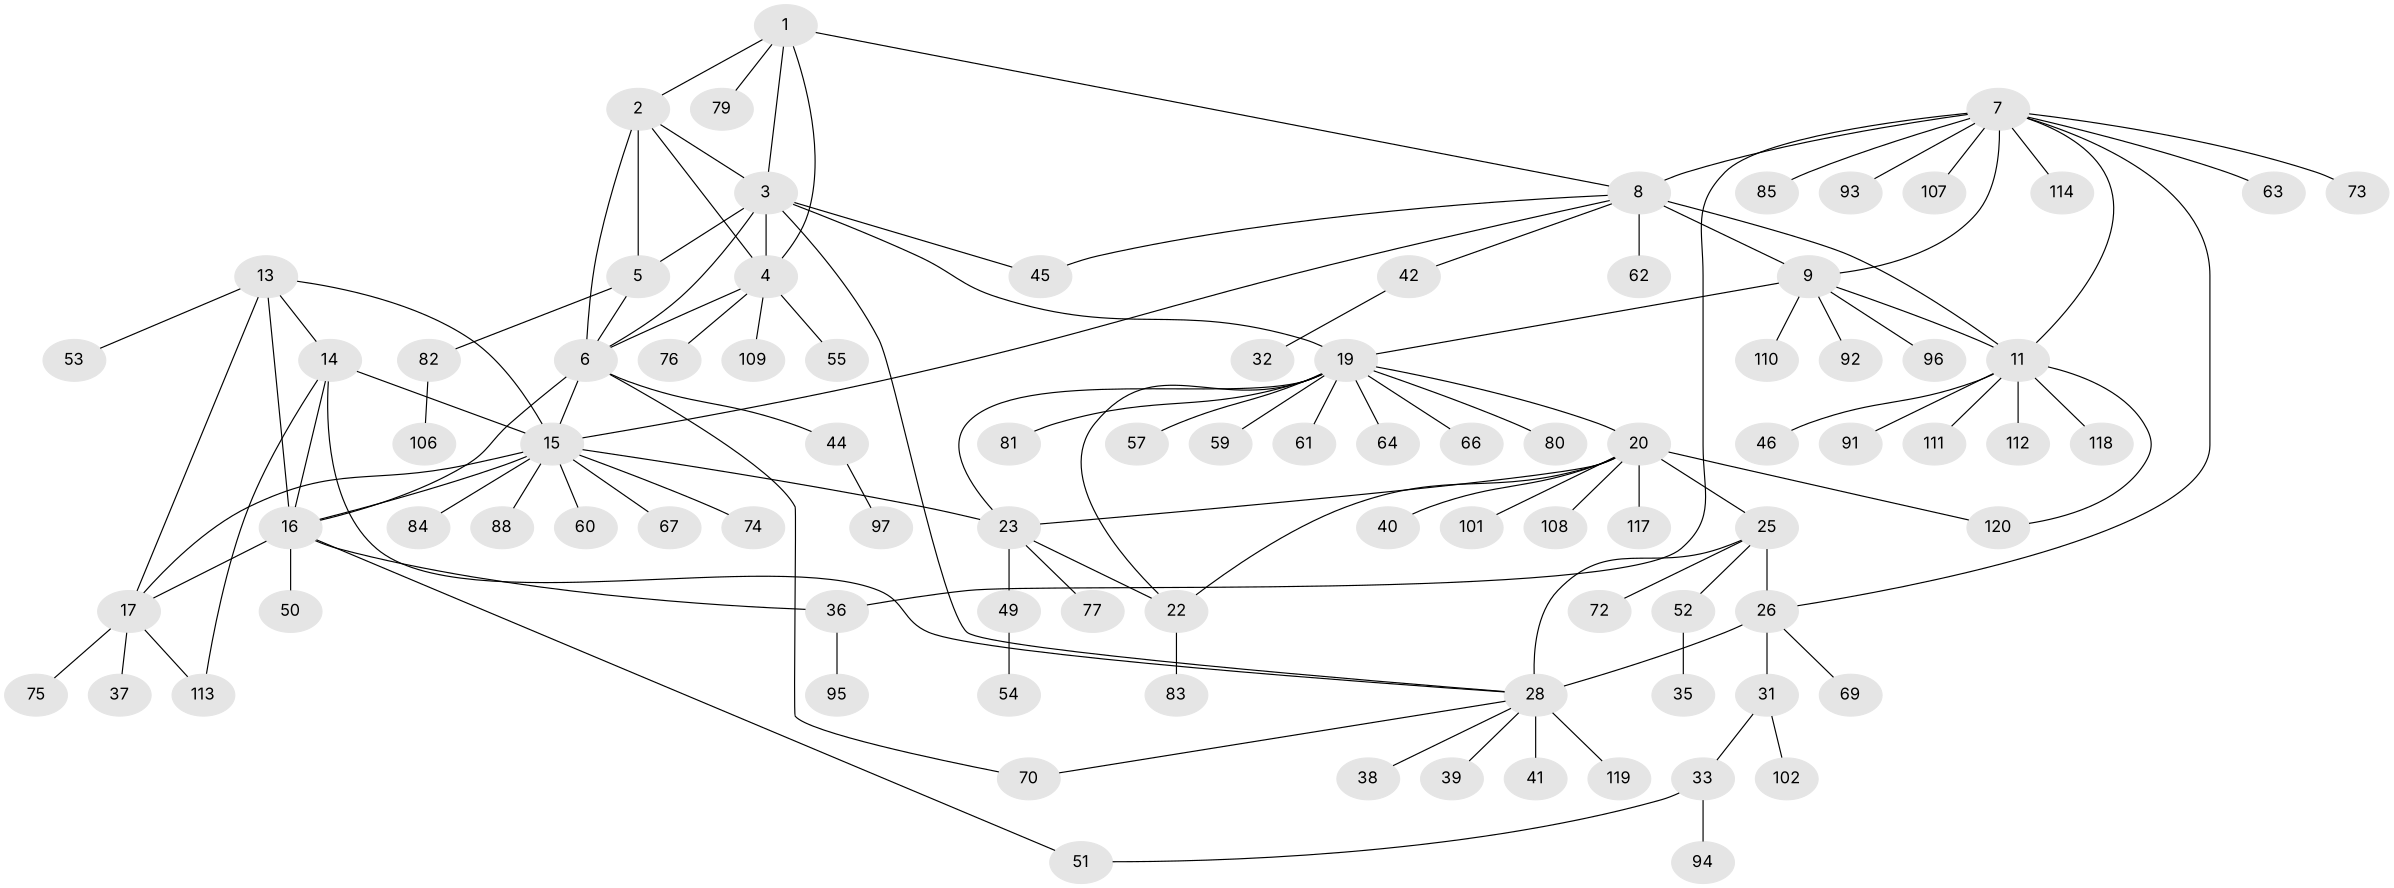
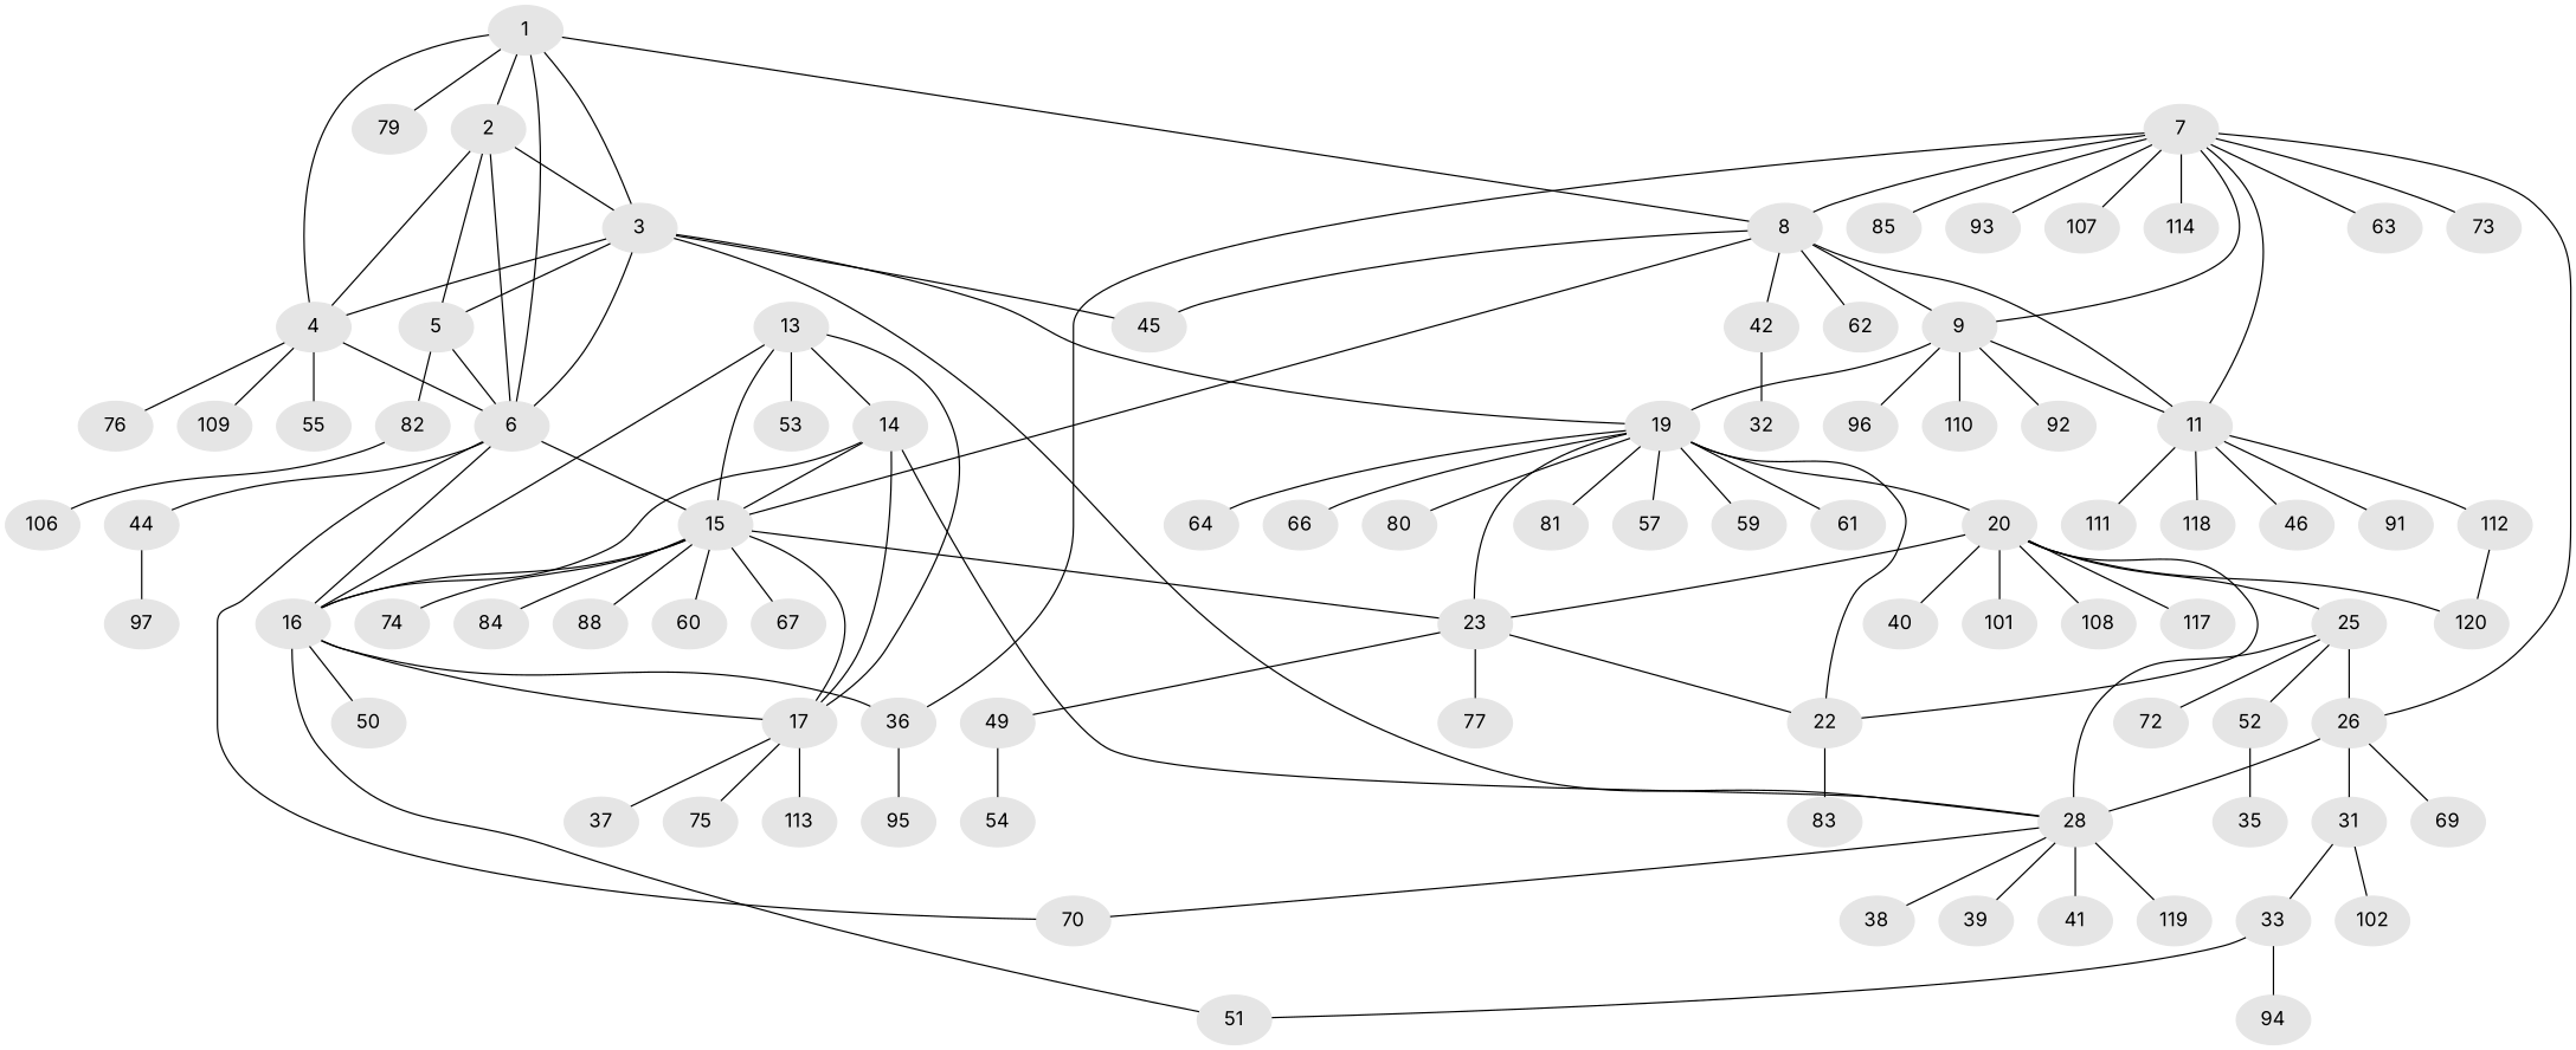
  graph {
    fontname=Inter
    node [color=gray90 fontname=Inter style=filled]
    edge [fontname=Inter]
    1 [super="+105"]
    2 [super="+65"]
    3 [super="+116"]
    4 [super="+103"]
    6 [super="+47"]
    8 [super="+12"]
    79
    5 [super="+78"]
    19 [super="+24"]
    28 [super="+29"]
    45
    55
    76
    109
    82
    15 [super="+56"]
    16 [super="+86"]
    44
    70
    9 [super="+10"]
    11 [super="+90"]
    42
    62
    n24 [label=23 super="+98"]
    20 [super="+23"]
    22 [super="+104"]
    57 [super="+58"]
    59
    61
    64
    66
    80 [super="+99"]
    81
    38
    39
    41
    119
    106
    17 [super="+87"]
    60
    67
    74
    84
    88
    36 [super="+71"]
    50
    51
    97 [super="+100"]
    7 [super="+89"]
    26 [super="+27"]
    63 [super="+68"]
    73
    85
    93
    107
    114
    92
    96
    110 [super="+115"]
    46
    91
    111
    112
    118
    120
    31
    69
    95
    32
    13 [super="+18"]
    14 [super="+94"]
    53
    37
    75
    113
    49
    77
    25 [super="+30"]
    40
    101
    108
    117
    83
    52
    72
    54
    35
    33 [super="+43"]
    102
    n90 [label=94 super="+48"]
    1 -- 2
    1 -- 3
    1 -- 4
+   1 -- 6
    1 -- 8
    1 -- 79
    2 -- 3
    2 -- 4
    2 -- 6
    2 -- 5
    3 -- 4
    3 -- 6
    3 -- 5
    3 -- 19
    3 -- 28
    3 -- 45
    4 -- 6
    4 -- 55
    4 -- 76
    4 -- 109
    6 -- 15
    6 -- 16
    6 -- 44
    6 -- 70
    8 -- 45
    8 -- 15
    8 -- 9 [weight=4]
    8 -- 11 [weight=2]
    8 -- 42
    8 -- 62
    5 -- 6
    5 -- 82
    19 -- n24 [weight=2]
    19 -- 20 [weight=4]
    19 -- 22 [weight=2]
    19 -- 57
    19 -- 59
    19 -- 61
    19 -- 64
    19 -- 66
    19 -- 80
    19 -- 81
    28 -- 70
    28 -- 38
    28 -- 39
    28 -- 41
    28 -- 119
    82 -- 106
    15 -- 16
    15 -- n24
    15 -- 17
    15 -- 60
    15 -- 67
    15 -- 74
    15 -- 84
    15 -- 88
    16 -- 17
    16 -- 36
    16 -- 50
    16 -- 51
    44 -- 97
    9 -- 19
    9 -- 11 [weight=2]
    9 -- 92
    9 -- 96
    9 -- 110
    11 -- 46
    11 -- 91
    11 -- 111
    11 -- 112
    11 -- 118
-   11 -- 120
+   112 -- 120
    42 -- 32
    n24 -- 22
    n24 -- 49
    n24 -- 77
    20 -- n24 [weight=2]
    20 -- 22 [weight=2]
    20 -- 120
    20 -- 25
    20 -- 40
    20 -- 101
    20 -- 108
    20 -- 117
    22 -- 83
    17 -- 37
    17 -- 75
    17 -- 113
    36 -- 95
    7 -- 8 [weight=2]
    7 -- 9 [weight=2]
    7 -- 11
    7 -- 36
    7 -- 26
    7 -- 63
    7 -- 73
    7 -- 85
    7 -- 93
    7 -- 107
    7 -- 114
    26 -- 28 [weight=4]
    26 -- 31
    26 -- 69
    31 -- 33
    31 -- 102
    13 -- 15 [weight=2]
    13 -- 16 [weight=2]
    13 -- 17 [weight=2]
    13 -- 14 [weight=2]
    13 -- 53
    14 -- 28
    14 -- 15
    14 -- 16
-   14 -- 113
+   14 -- 17
    49 -- 54
    25 -- 28 [weight=4]
    25 -- 26 [weight=4]
    25 -- 52
    25 -- 72
    52 -- 35
    33 -- 51
    33 -- n90
  }
